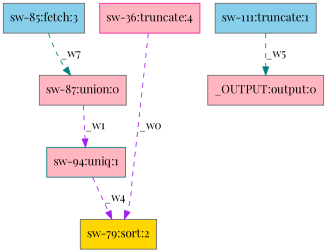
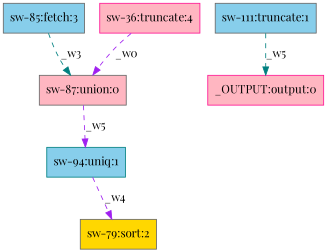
  digraph {
    fontname="Playfair Display"
    node [color=gray40 fillcolor=skyblue fontname="Playfair Display" shape=box style=filled]
    edge [color=purple fontname="Playfair Display" style=dashed]
    n1 [label="sw-85:fetch:3"]
    n2 [fillcolor=lightpink label="sw-87:union:0"]
-   n3 [color=teal fillcolor=lightpink label="sw-94:uniq:1"]
+   n3 [color=teal label="sw-94:uniq:1"]
    n4 [fillcolor=gold label="sw-79:sort:2"]
-   n5 [fillcolor=lightpink label="_OUTPUT:output:0"]
+   n5 [color=deeppink fillcolor=lightpink label="_OUTPUT:output:0"]
    n6 [label="sw-111:truncate:1"]
    n7 [color=deeppink fillcolor=lightpink label="sw-36:truncate:4"]
-   n1 -> n2 [color=teal label=_w7]
-   n2 -> n3 [label=_w1]
+   n1 -> n2 [color=teal label=_w3]
+   n2 -> n3 [label=_w5]
    n3 -> n4 [label=_w4]
    n6 -> n5 [color=teal label=_w5]
-   n7 -> n4 [label=_w0]
+   n7 -> n2 [label=_w0]
  }
